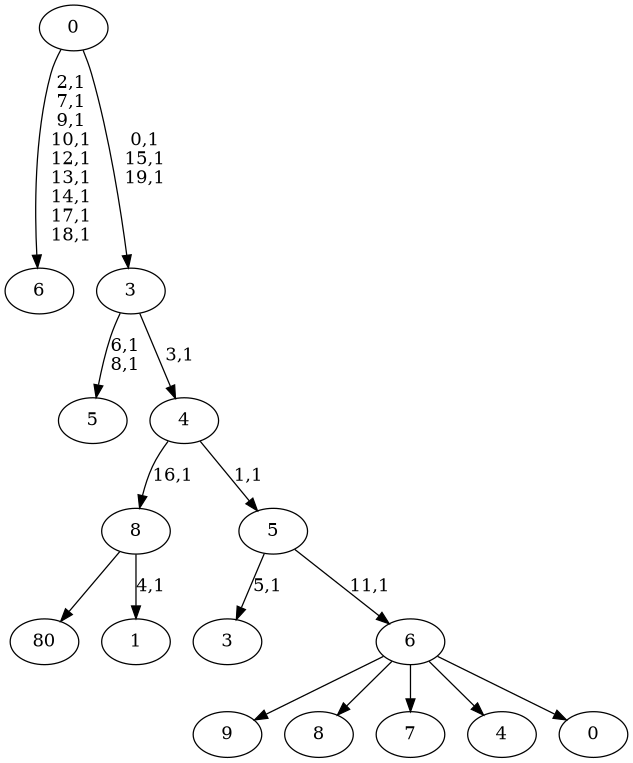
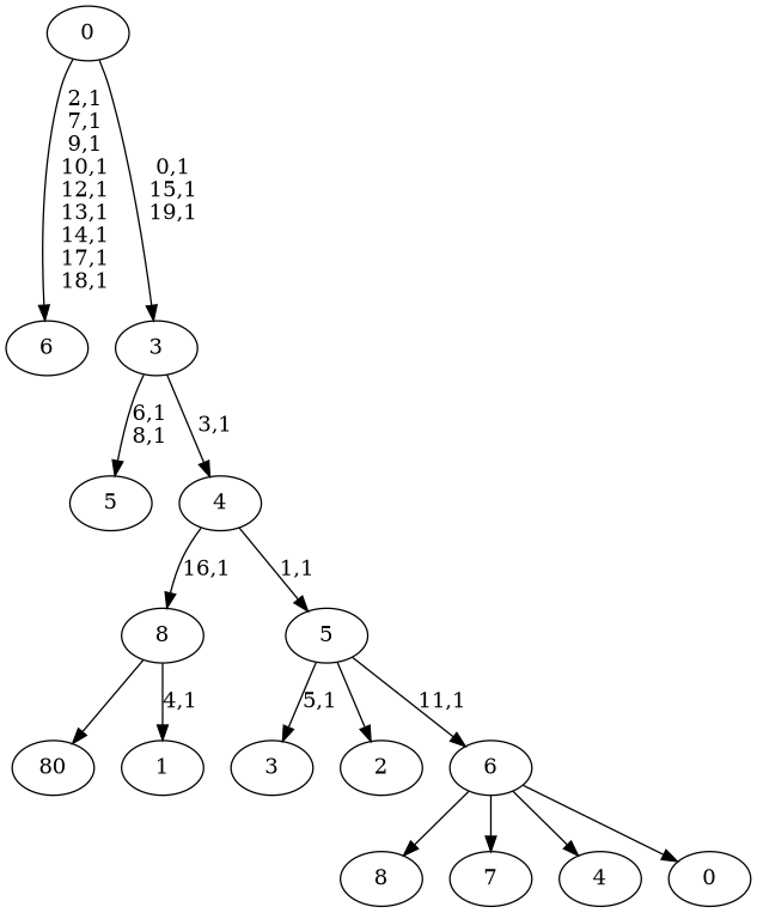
  digraph {
    n1 [label=80]
-   n2 [label=9]
    n3 [label=8]
    n4 [label=7]
    n5 [label=6]
    n6 [label=5]
    n7 [label=4]
    n8 [label=3]
+   n9 [label=2]
    n10 [label=1]
    8
    n12 [label=0]
    6
    5
    4
    3
    0
    8 -> n1
    8 -> n10 [label="4,1"]
-   6 -> n2
    6 -> n3
    6 -> n4
    6 -> n7
    6 -> n12
    5 -> n8 [label="5,1"]
+   5 -> n9
    5 -> 6 [label="11,1"]
    4 -> 8 [label="16,1"]
    4 -> 5 [label="1,1"]
    3 -> n6 [label="6,1\n8,1"]
    3 -> 4 [label="3,1"]
    0 -> n5 [label="2,1\n7,1\n9,1\n10,1\n12,1\n13,1\n14,1\n17,1\n18,1"]
    0 -> 3 [label="0,1\n15,1\n19,1"]
  }
